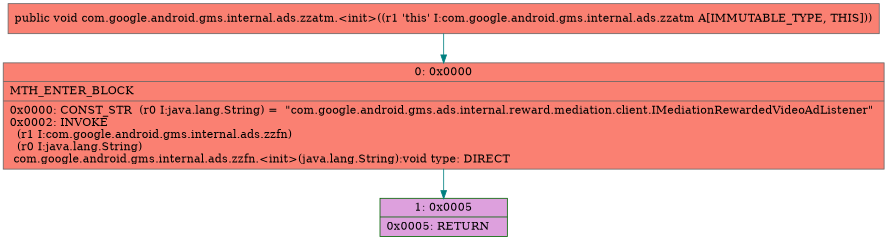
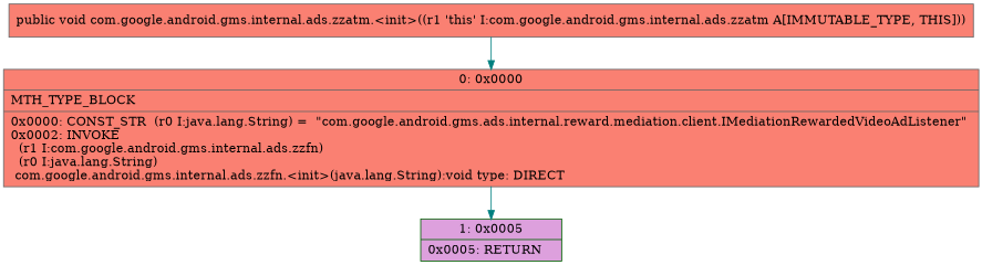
  digraph {
    node [shape=record style=filled fillcolor=salmon color=gray40]
    edge [color=teal]
-   n1 [label="{0\:\ 0x0000|MTH_ENTER_BLOCK\l|0x0000: CONST_STR  (r0 I:java.lang.String) =  \"com.google.android.gms.ads.internal.reward.mediation.client.IMediationRewardedVideoAdListener\" \l0x0002: INVOKE  \l  (r1 I:com.google.android.gms.internal.ads.zzfn)\l  (r0 I:java.lang.String)\l com.google.android.gms.internal.ads.zzfn.\<init\>(java.lang.String):void type: DIRECT \l}"]
+   n1 [label="{0\:\ 0x0000|MTH_TYPE_BLOCK\l|0x0000: CONST_STR  (r0 I:java.lang.String) =  \"com.google.android.gms.ads.internal.reward.mediation.client.IMediationRewardedVideoAdListener\" \l0x0002: INVOKE  \l  (r1 I:com.google.android.gms.internal.ads.zzfn)\l  (r0 I:java.lang.String)\l com.google.android.gms.internal.ads.zzfn.\<init\>(java.lang.String):void type: DIRECT \l}"]
    n2 [label="{1\:\ 0x0005|0x0005: RETURN   \l}" fillcolor=plum color=darkgreen]
    n3 [label="{public void com.google.android.gms.internal.ads.zzatm.\<init\>((r1 'this' I:com.google.android.gms.internal.ads.zzatm A[IMMUTABLE_TYPE, THIS])) }"]
    n1 -> n2
    n3 -> n1
  }
